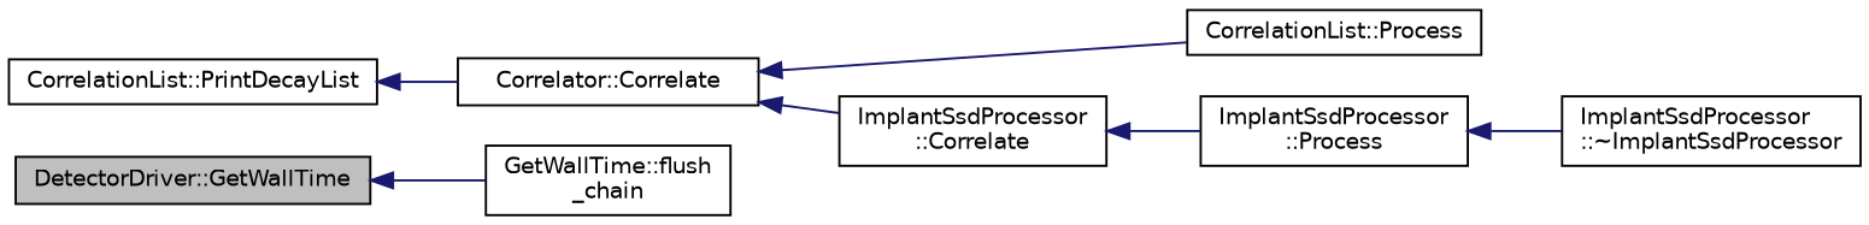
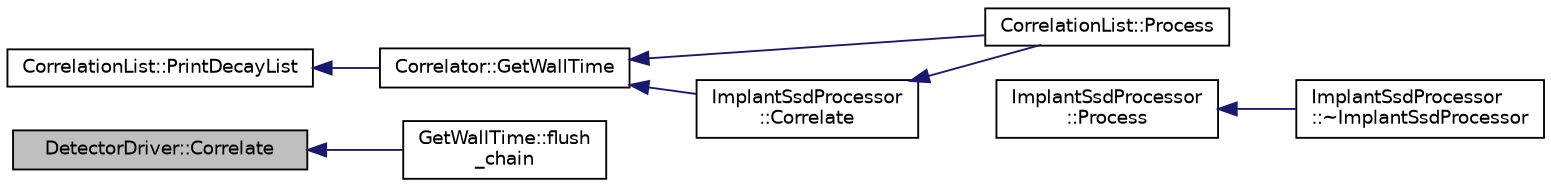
  digraph {
    rankdir=LR
    node [color=black fillcolor=white fontname=Helvetica fontsize=10 shape=record style=filled]
    edge [color=midnightblue dir=back fontname=Helvetica fontsize=10 labelfontname=Helvetica labelfontsize=10 style=solid]
-   n1 [fillcolor=grey75 fontcolor=black height=0.2 label="DetectorDriver::GetWallTime" width=0.4]
+   n1 [fillcolor=grey75 fontcolor=black height=0.2 label="DetectorDriver::Correlate" width=0.4]
    n2 [height=0.2 label="GetWallTime::flush\l_chain" width=0.4]
    n3 [height=0.2 label="CorrelationList::PrintDecayList" width=0.4]
-   n4 [height=0.2 label="Correlator::Correlate" width=0.4]
+   n4 [height=0.2 label="Correlator::GetWallTime" width=0.4]
    n5 [height=0.2 label="CorrelationList::Process" width=0.4]
    n6 [height=0.2 label="ImplantSsdProcessor\l::Correlate" width=0.4]
    n7 [height=0.2 label="ImplantSsdProcessor\l::Process" width=0.4]
    n8 [height=0.2 label="ImplantSsdProcessor\l::~ImplantSsdProcessor" width=0.4]
    n1 -> n2
    n3 -> n4
    n4 -> n5
    n4 -> n6
-   n6 -> n7
+   n6 -> n5
    n7 -> n8
  }
